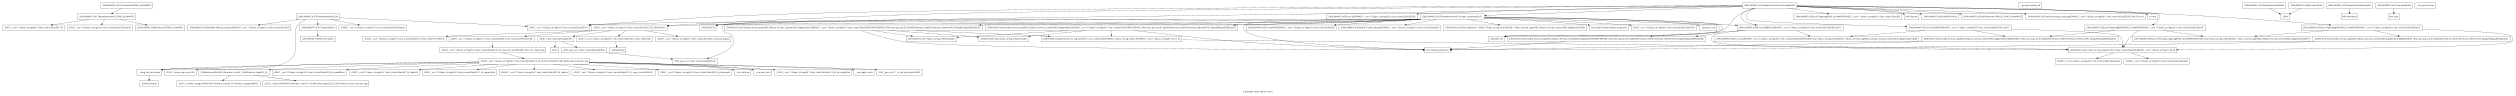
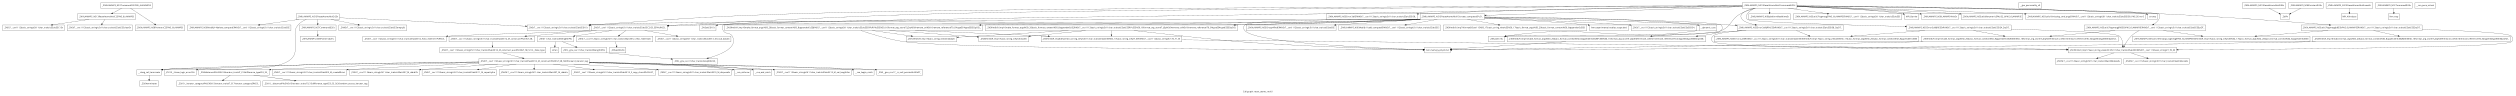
  digraph {
    fontname="Open Sans"
    label="Call graph: reset_atoms_mol.ll"
    node [fontname="Open Sans" shape=record]
    edge [fontname="Open Sans"]
    n1 [label="{_ZN9LAMMPS_NS13ResetAtomsMolC2EPNS_6LAMMPSE}"]
    n2 [label="{_ZNSt7__cxx1112basic_stringIcSt11char_traitsIcESaIcEEC1Ev}"]
    n3 [label="{_ZNSt7__cxx1112basic_stringIcSt11char_traitsIcESaIcEE5clearEv}"]
    n4 [label="{_ZN9LAMMPS_NS7CommandC2EPNS_6LAMMPSE}"]
    n5 [label="{_ZN9LAMMPS_NS8PointersC2EPNS_6LAMMPSE}"]
    n6 [label="{_ZN9LAMMPS_NS13ResetAtomsMolD2Ev}"]
    n7 [label="{_ZNKSt7__cxx1112basic_stringIcSt11char_traitsIcESaIcEE5emptyEv}"]
    n8 [label="{_ZN9LAMMPS_NS6Modify14delete_computeERKNSt7__cxx1112basic_stringIcSt11char_traitsIcESaIcEEE}"]
    n9 [label="{__clang_call_terminate}"]
    n10 [label="{_ZN9LAMMPS_NS7CommandD2Ev}"]
    n11 [label="{_ZNSt7__cxx1112basic_stringIcSt11char_traitsIcESaIcEED1Ev}"]
    n12 [label="{_ZSt9terminatev}"]
    n13 [label="{_ZN9LAMMPS_NS8PointersD2Ev}"]
    n14 [label="{__cxa_begin_catch}"]
    n15 [label="{__gxx_personality_v0}"]
    n16 [label="{_ZN9LAMMPS_NS13ResetAtomsMolD0Ev}"]
    n17 [label="{_ZdlPv}"]
    n18 [label="{_ZN9LAMMPS_NS13ResetAtomsMol7commandEiPPc}"]
    n19 [label="{_ZNSaIcEC1Ev}"]
    n20 [label="{_ZNSt7__cxx1112basic_stringIcSt11char_traitsIcESaIcEEC2IS3_EEPKcRKS3_}"]
    n21 [label="{_ZNSaIcED1Ev}"]
    n22 [label="{_ZN9LAMMPS_NS5Error3allERKNSt7__cxx1112basic_stringIcSt11char_traitsIcESaIcEEEiS8_}"]
    n23 [label="{_ZN9LAMMPS_NS5utils7logmesgIJdEEEvPNS_6LAMMPSERKNSt7__cxx1112basic_stringIcSt11char_traitsIcESaIcEEEDpOT_}"]
+   n24 [label="{_ZN9LAMMPS_NS8platform8walltimeEv}"]
    n25 [label="{_ZN9LAMMPS_NS5utils7logmesgIJRiEEEvPNS_6LAMMPSERKNSt7__cxx1112basic_stringIcSt11char_traitsIcESaIcEEEDpOT_}"]
    n26 [label="{_ZN9LAMMPS_NS5utils7logmesgEPNS_6LAMMPSERKNSt7__cxx1112basic_stringIcSt11char_traitsIcESaIcEEE}"]
    n27 [label="{MPI_Barrier}"]
    n28 [label="{_ZN9LAMMPS_NS13ResetAtomsMol15create_computesEPcS1_}"]
    n29 [label="{_ZN9LAMMPS_NS6LAMMPS4initEv}"]
    n30 [label="{_ZN9LAMMPS_NS5Error3allIJRPcEEEvRKNSt7__cxx1112basic_stringIcSt11char_traitsIcESaIcEEEiSB_DpOT_}"]
    n31 [label="{_ZN9LAMMPS_NS5Error3allIJRiEEEvRKNSt7__cxx1112basic_stringIcSt11char_traitsIcESaIcEEEiSA_DpOT_}"]
    n32 [label="{_ZN9LAMMPS_NS5utils8tnumericEPKciS2_bPNS_6LAMMPSE}"]
    n33 [label="{_ZN9LAMMPS_NS5utils16missing_cmd_argsERKNSt7__cxx1112basic_stringIcSt11char_traitsIcESaIcEEEiS8_PNS_5ErrorE}"]
    n34 [label="{strcmp}"]
    n35 [label="{_ZNSt7__cxx1112basic_stringIcSt11char_traitsIcESaIcEE13_M_local_dataEv}"]
    n36 [label="{_ZNSt7__cxx1112basic_stringIcSt11char_traitsIcESaIcEE12_Alloc_hiderC1EPcRKS3_}"]
    n37 [label="{_ZNSt11char_traitsIcE6lengthEPKc}"]
    n38 [label="{_ZNSt7__cxx1112basic_stringIcSt11char_traitsIcESaIcEE12_M_constructIPKcEEvT_S8_}"]
    n39 [label="{_ZNSt7__cxx1112basic_stringIcSt11char_traitsIcESaIcEE12_Alloc_hiderD2Ev}"]
    n40 [label="{_ZN3fmt6v9_lmp17basic_string_viewIcEC2ISt11char_traitsIcESaIcEEERKNSt7__cxx1112basic_stringIcT_T0_EE}"]
    n41 [label="{_ZN9LAMMPS_NS5utils15fmtargs_logmesgEPNS_6LAMMPSEN3fmt6v9_lmp17basic_string_viewIcEENS4_17basic_format_argsINS4_20basic_format_contextINS4_8appenderEcEEEE}"]
    n42 [label="{_ZN3fmt6v9_lmp16make_format_argsINS0_20basic_format_contextINS0_8appenderEcEEJRdEEENS0_16format_arg_storeIT_JDpNSt9remove_cvINSt16remove_referenceIT0_E4typeEE4typeEEEEDpOSA_}"]
    n43 [label="{_ZN3fmt6v9_lmp16make_format_argsINS0_20basic_format_contextINS0_8appenderEcEEJRiEEENS0_16format_arg_storeIT_JDpNSt9remove_cvINSt16remove_referenceIT0_E4typeEE4typeEEEEDpOSA_}"]
    n44 [label="{_ZN9LAMMPS_NS13ResetAtomsMol5resetEv}"]
    n45 [label="{MPI_Allreduce}"]
    n46 [label="{_ZN3fmt6v9_lmp16make_format_argsINS0_20basic_format_contextINS0_8appenderEcEEJRPcEEENS0_16format_arg_storeIT_JDpNSt9remove_cvINSt16remove_referenceIT0_E4typeEE4typeEEEEDpOSB_}"]
    n47 [label="{_ZN9LAMMPS_NS5Group4findERKNSt7__cxx1112basic_stringIcSt11char_traitsIcESaIcEEE}"]
    n48 [label="{__dynamic_cast}"]
    n49 [label="{_ZN9LAMMPS_NS6Modify11add_computeERKNSt7__cxx1112basic_stringIcSt11char_traitsIcESaIcEEEi}"]
    n50 [label="{_ZN3fmt6v9_lmp7vformatB5cxx11ENS0_17basic_string_viewIcEENS0_17basic_format_argsINS0_20basic_format_contextINS0_8appenderEcEEEE}"]
    n51 [label="{_ZN3fmt6v9_lmp16make_format_argsINS0_20basic_format_contextINS0_8appenderEcEEJRNSt7__cxx1112basic_stringIcSt11char_traitsIcESaIcEEERPcEEENS0_16format_arg_storeIT_JDpNSt9remove_cvINSt16remove_referenceIT0_E4typeEE4typeEEEEDpOSI_}"]
    n52 [label="{llvm.memcpy.p0.p0.i64}"]
    n53 [label="{llvm.experimental.noalias.scope.decl}"]
    n54 [label="{_ZNSt7__cxx1112basic_stringIcSt11char_traitsIcESaIcEEaSEOS4_}"]
    n55 [label="{_ZN3fmt6v9_lmp16make_format_argsINS0_20basic_format_contextINS0_8appenderEcEEJRNSt7__cxx1112basic_stringIcSt11char_traitsIcESaIcEEERPcRPKcEEENS0_16format_arg_storeIT_JDpNSt9remove_cvINSt16remove_referenceIT0_E4typeEE4typeEEEEDpOSL_}"]
    n56 [label="{_ZN9__gnu_cxx11char_traitsIcE2eqERKcS3_}"]
    n57 [label="{_ZN9LAMMPS_NS5Error4_allERKNSt7__cxx1112basic_stringIcSt11char_traitsIcESaIcEEEiN3fmt6v9_lmp17basic_string_viewIcEENSA_17basic_format_argsINSA_20basic_format_contextINSA_8appenderEcEEEE}"]
    n58 [label="{_ZN9__gnu_cxx11char_traitsIcE6lengthEPKc}"]
    n59 [label="{strlen}"]
    n60 [label="{_ZNSt7__cxx1112basic_stringIcSt11char_traitsIcESaIcEE16_M_construct_auxIPKcEEvT_S8_St12__false_type}"]
    n61 [label="{_ZNSaIcED2Ev}"]
    n62 [label="{_ZNKSt7__cxx1112basic_stringIcSt11char_traitsIcESaIcEE4dataEv}"]
    n63 [label="{_ZNKSt7__cxx1112basic_stringIcSt11char_traitsIcESaIcEE4sizeEv}"]
    n64 [label="{_ZN3fmt6v9_lmp6detail14to_string_viewIcSt11char_traitsIcESaIcEEENS0_17basic_string_viewIT_EERKNSt7__cxx1112basic_stringIS7_T0_T1_EE}"]
    n65 [label="{_ZNK3fmt6v9_lmp17basic_string_viewIcE4dataEv}"]
    n66 [label="{_ZNK3fmt6v9_lmp17basic_string_viewIcE4sizeEv}"]
    n67 [label="{_ZNSt7__cxx1112basic_stringIcSt11char_traitsIcESaIcEE12_M_constructIPKcEEvT_S8_St20forward_iterator_tag}"]
    n68 [label="{_ZN9LAMMPS_NS7CommandD0Ev}"]
    n69 [label="{llvm.trap}"]
    n70 [label="{__cxa_pure_virtual}"]
    n71 [label="{_ZN9LAMMPS_NS8PointersD0Ev}"]
    n72 [label="{_ZN9__gnu_cxx17__is_null_pointerIKcEEbPT_}"]
    n73 [label="{_ZSt19__throw_logic_errorPKc}"]
    n74 [label="{_ZSt8distanceIPKcENSt15iterator_traitsIT_E15difference_typeES3_S3_}"]
    n75 [label="{_ZNSt7__cxx1112basic_stringIcSt11char_traitsIcESaIcEE9_M_createERmm}"]
    n76 [label="{_ZNSt7__cxx1112basic_stringIcSt11char_traitsIcESaIcEE7_M_dataEPc}"]
    n77 [label="{_ZNSt7__cxx1112basic_stringIcSt11char_traitsIcESaIcEE11_M_capacityEm}"]
    n78 [label="{_ZNKSt7__cxx1112basic_stringIcSt11char_traitsIcESaIcEE7_M_dataEv}"]
    n79 [label="{_ZNSt7__cxx1112basic_stringIcSt11char_traitsIcESaIcEE13_S_copy_charsEPcPKcS7_}"]
    n80 [label="{_ZNSt7__cxx1112basic_stringIcSt11char_traitsIcESaIcEE10_M_disposeEv}"]
    n81 [label="{__cxa_rethrow}"]
    n82 [label="{__cxa_end_catch}"]
    n83 [label="{_ZNSt7__cxx1112basic_stringIcSt11char_traitsIcESaIcEE13_M_set_lengthEm}"]
    n84 [label="{_ZSt19__iterator_categoryIPKcENSt15iterator_traitsIT_E17iterator_categoryERKS3_}"]
    n85 [label="{_ZSt10__distanceIPKcENSt15iterator_traitsIT_E15difference_typeES3_S3_St26random_access_iterator_tag}"]
    n1 -> n2
    n1 -> n3
    n4 -> n1
-   n1 -> n5
+   n4 -> n5
    n6 -> n7
    n6 -> n8
    n6 -> n9
    n6 -> n10
    n6 -> n11
    n9 -> n12
    n10 -> n13
    n16 -> n17
    n18 -> n11
    n18 -> n19
    n18 -> n20
    n18 -> n21
    n18 -> n22
    n18 -> n23
+   n18 -> n24
    n18 -> n25
    n18 -> n26
    n18 -> n27
    n18 -> n28
    n18 -> n29
    n18 -> n30
    n18 -> n31
    n18 -> n32
    n18 -> n33
    n18 -> n34
    n20 -> n35
    n20 -> n36
    n20 -> n37
    n20 -> n38
    n20 -> n39
    n23 -> n40
    n23 -> n41
    n23 -> n42
    n25 -> n40
    n25 -> n41
    n25 -> n43
    n28 -> n11
-   n28 -> n19
+   n48 -> n19
    n28 -> n20
-   n28 -> n21
    n28 -> n30
    n28 -> n46
    n28 -> n47
    n28 -> n48
    n28 -> n49
    n28 -> n50
    n28 -> n51
    n28 -> n52
    n28 -> n53
    n28 -> n54
    n28 -> n55
    n28 -> n56
    n30 -> n40
    n30 -> n46
    n30 -> n57
    n31 -> n40
    n31 -> n43
    n31 -> n57
    n37 -> n58
    n37 -> n59
    n38 -> n60
    n39 -> n61
    n40 -> n62
    n40 -> n63
    n42 -> n52
    n43 -> n52
    n44 -> n45
    n46 -> n52
    n51 -> n52
    n51 -> n64
    n51 -> n65
    n51 -> n66
    n55 -> n52
    n55 -> n64
    n55 -> n65
    n55 -> n66
    n58 -> n56
    n60 -> n67
    n64 -> n40
    n67 -> n9
    n67 -> n14
    n67 -> n72
    n67 -> n73
    n67 -> n74
    n67 -> n75
    n67 -> n76
    n67 -> n77
    n67 -> n78
    n67 -> n79
    n67 -> n80
    n67 -> n81
    n67 -> n82
    n67 -> n83
    n68 -> n69
    n71 -> n17
    n74 -> n84
    n74 -> n85
  }
